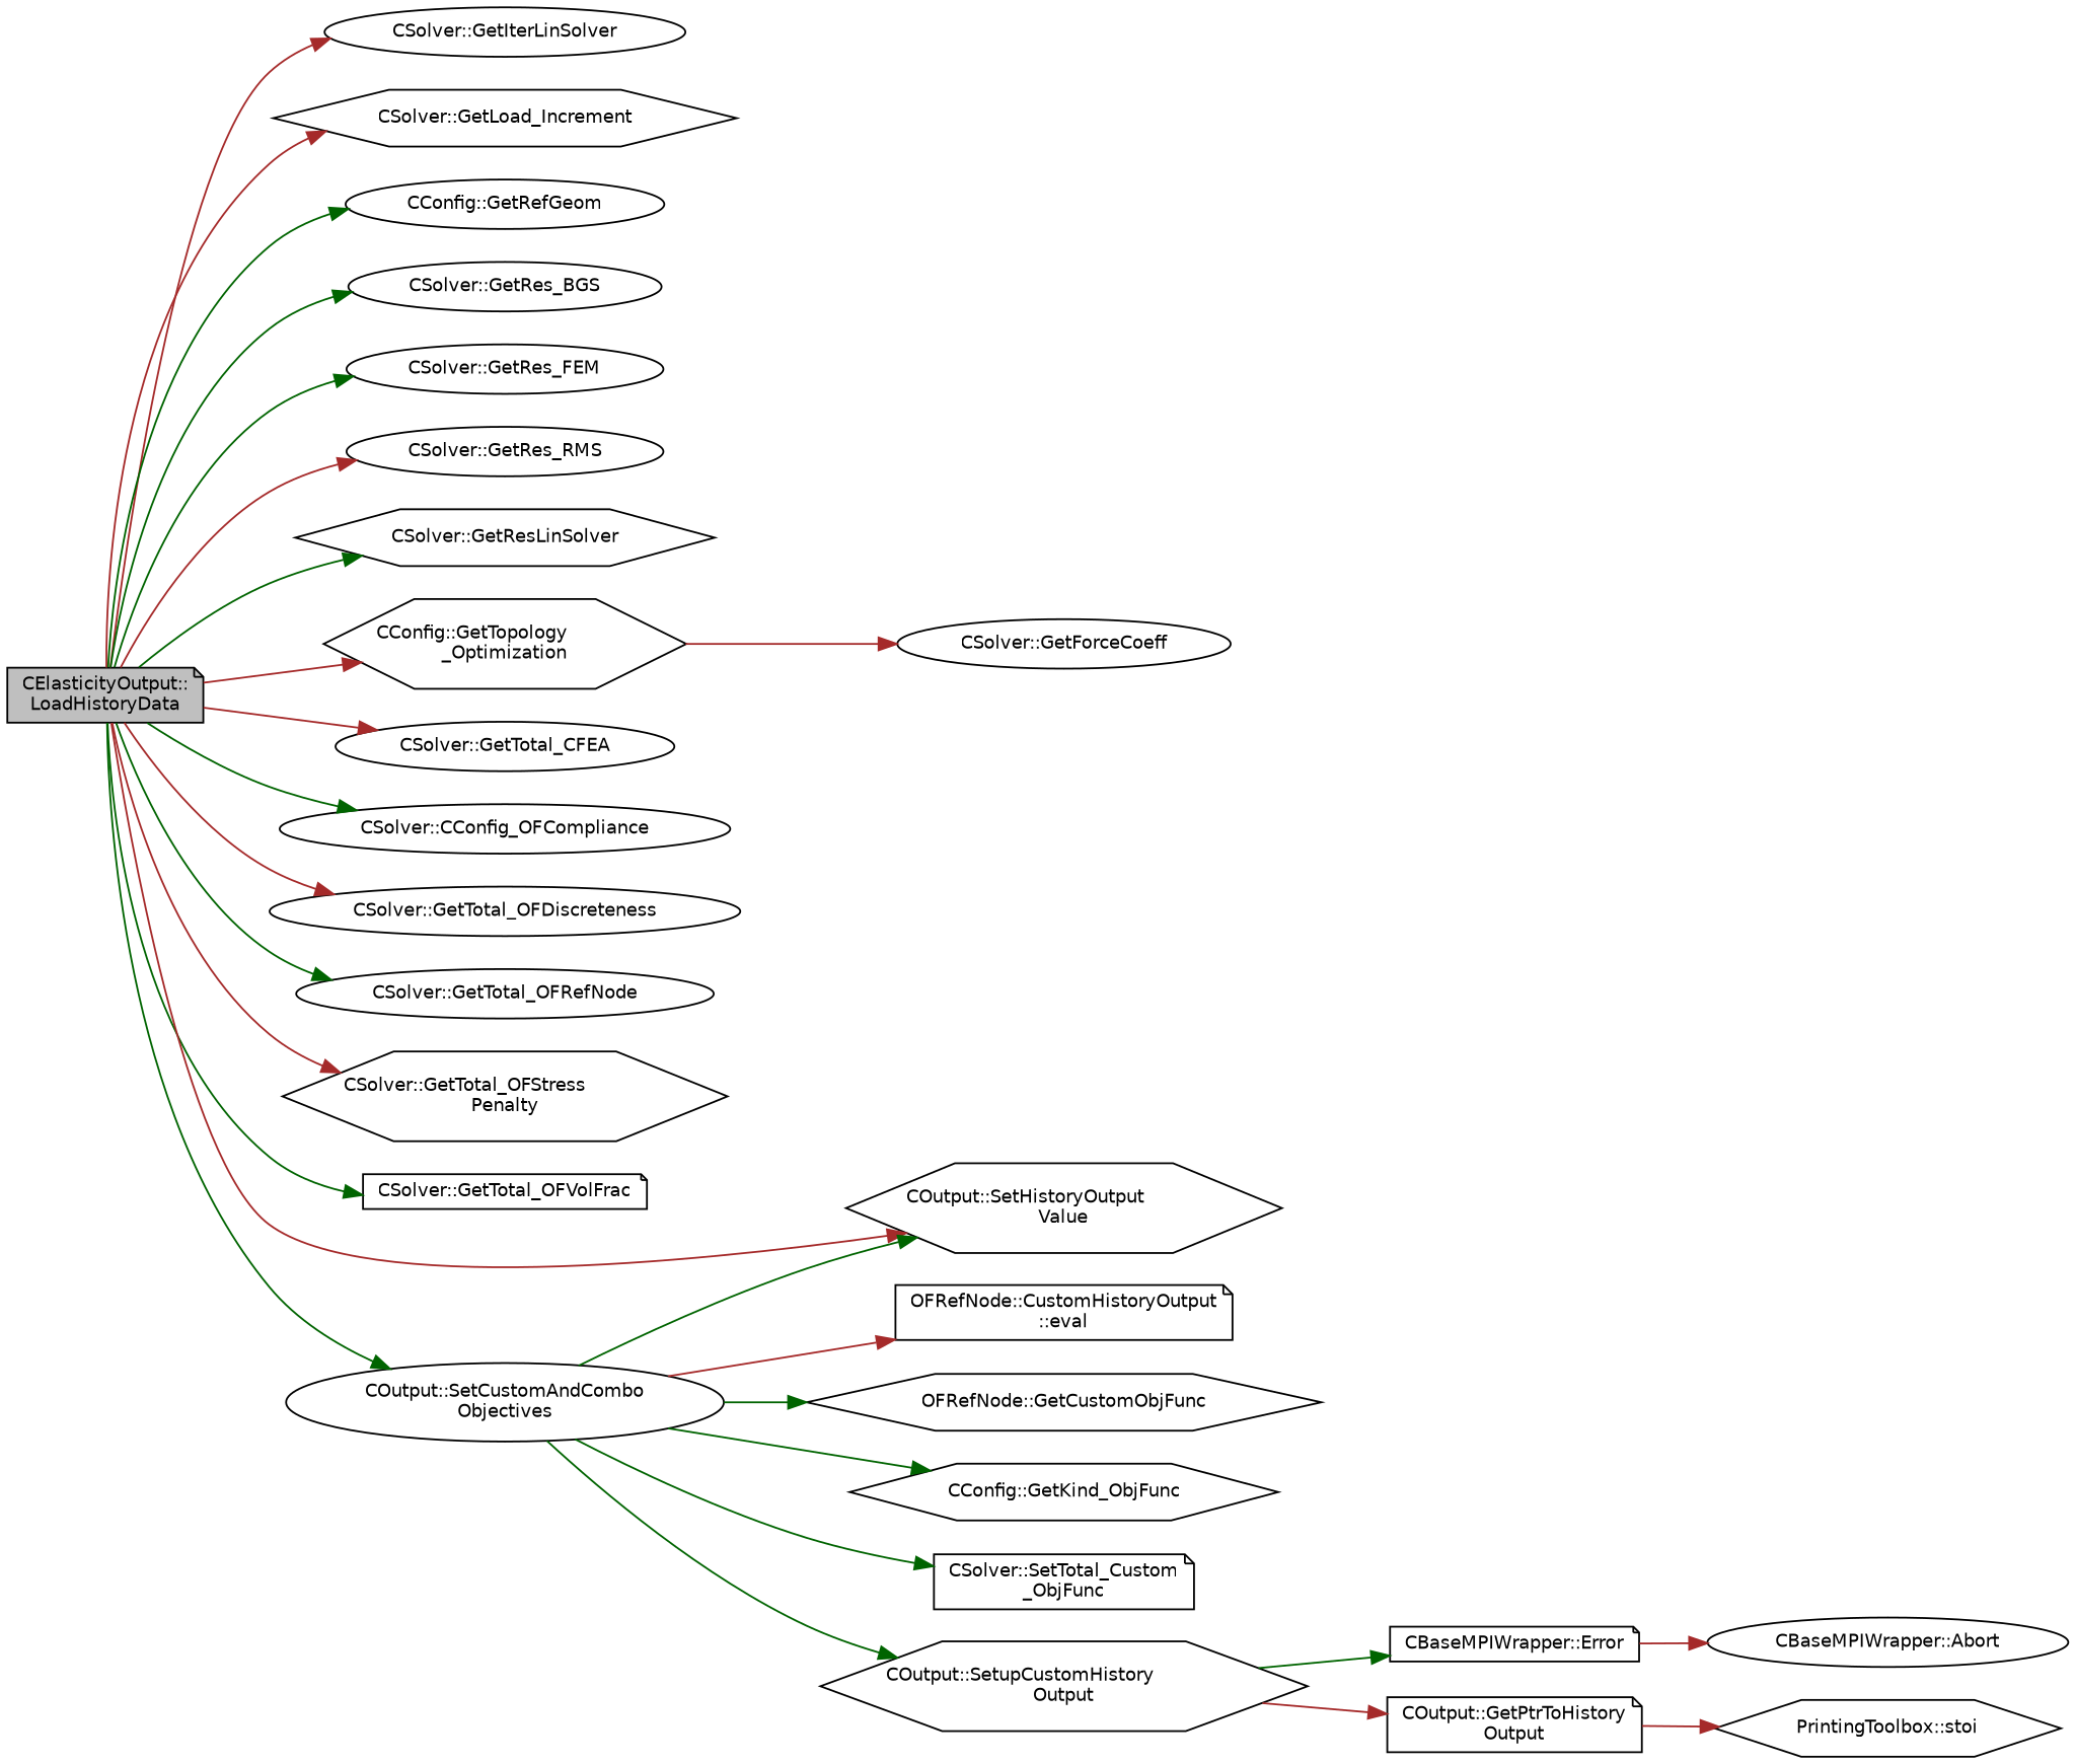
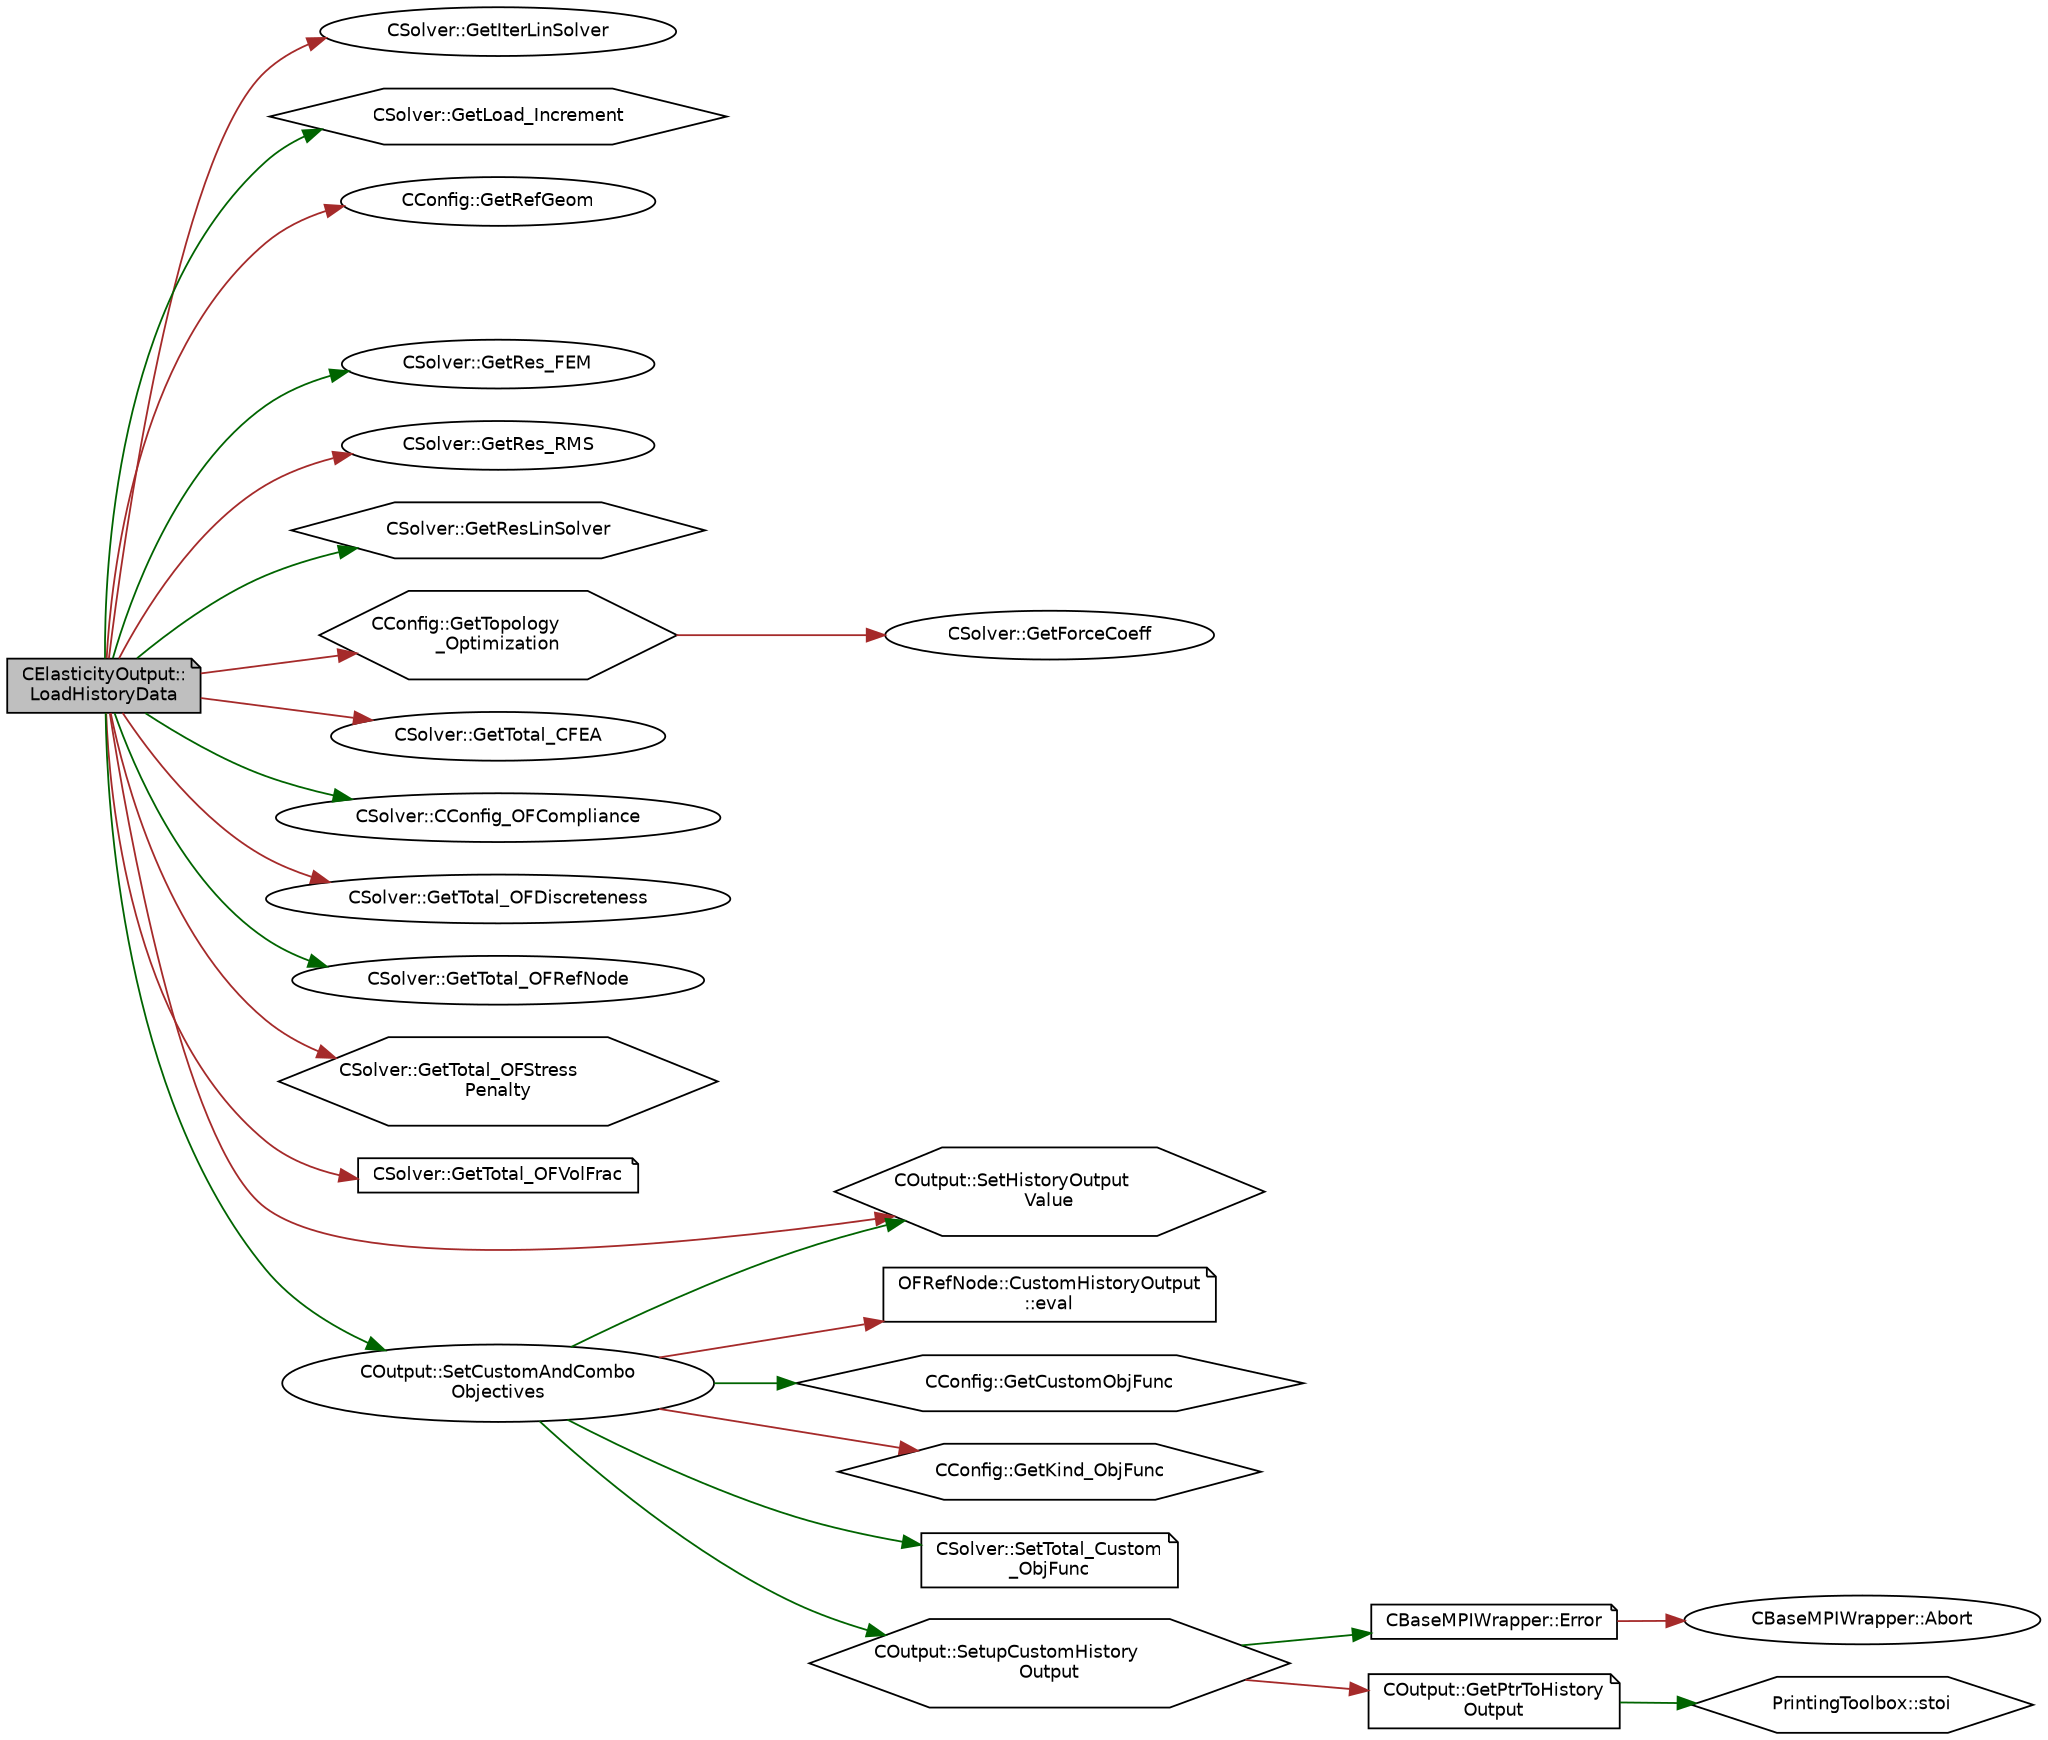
  digraph {
    rankdir=LR
    node [color=black fillcolor=white fontname=Helvetica fontsize=10 shape=ellipse style=filled]
    edge [color=darkgreen fontname=Helvetica fontsize=10 labelfontname=Helvetica labelfontsize=10 style=solid]
    n1 [fillcolor=grey75 fontcolor=black height=0.2 label="CElasticityOutput::\lLoadHistoryData" shape=note width=0.4]
    n2 [height=0.2 label="CSolver::GetIterLinSolver" width=0.4]
    n3 [height=0.2 label="CSolver::GetLoad_Increment" shape=hexagon width=0.4]
    n4 [height=0.2 label="CConfig::GetRefGeom" width=0.4]
-   n5 [height=0.2 label="CSolver::GetRes_BGS" width=0.4]
    n6 [height=0.2 label="CSolver::GetRes_FEM" width=0.4]
    n7 [height=0.2 label="CSolver::GetRes_RMS" width=0.4]
    n8 [height=0.2 label="CSolver::GetResLinSolver" shape=hexagon width=0.4]
    n9 [height=0.2 label="CConfig::GetTopology\l_Optimization" shape=hexagon width=0.4]
    n10 [height=0.2 label="CSolver::GetTotal_CFEA" width=0.4]
    n11 [height=0.2 label="CSolver::CConfig_OFCompliance" width=0.4]
    n12 [height=0.2 label="CSolver::GetTotal_OFDiscreteness" width=0.4]
    n13 [height=0.2 label="CSolver::GetTotal_OFRefNode" width=0.4]
    n14 [height=0.2 label="CSolver::GetTotal_OFStress\lPenalty" shape=hexagon width=0.4]
    n15 [height=0.2 label="CSolver::GetTotal_OFVolFrac" shape=note width=0.4]
    n16 [height=0.2 label="COutput::SetCustomAndCombo\lObjectives" width=0.4]
    n17 [height=0.2 label="COutput::SetHistoryOutput\lValue" shape=hexagon width=0.4]
    n18 [height=0.2 label="CSolver::GetForceCoeff" width=0.4]
    n19 [height=0.2 label="OFRefNode::CustomHistoryOutput\l::eval" shape=note width=0.4]
-   n20 [height=0.2 label="OFRefNode::GetCustomObjFunc" shape=hexagon width=0.4]
+   n20 [height=0.2 label="CConfig::GetCustomObjFunc" shape=hexagon width=0.4]
    n21 [height=0.2 label="CConfig::GetKind_ObjFunc" shape=hexagon width=0.4]
    n22 [height=0.2 label="CSolver::SetTotal_Custom\l_ObjFunc" shape=note width=0.4]
    n23 [height=0.2 label="COutput::SetupCustomHistory\lOutput" shape=hexagon width=0.4]
    n24 [height=0.2 label="CBaseMPIWrapper::Error" shape=note width=0.4]
    n25 [height=0.2 label="COutput::GetPtrToHistory\lOutput" shape=note width=0.4]
    n26 [height=0.2 label="CBaseMPIWrapper::Abort" width=0.4]
    n27 [height=0.2 label="PrintingToolbox::stoi" shape=hexagon width=0.4]
    n1 -> n2 [color=brown]
-   n1 -> n3 [color=brown]
-   n1 -> n4
-   n1 -> n5
+   n1 -> n3
+   n1 -> n4 [color=brown]
    n1 -> n6
    n1 -> n7 [color=brown]
    n1 -> n8
    n1 -> n9 [color=brown]
    n1 -> n10 [color=brown]
    n1 -> n11
    n1 -> n12 [color=brown]
    n1 -> n13
    n1 -> n14 [color=brown]
-   n1 -> n15
+   n1 -> n15 [color=brown]
    n1 -> n16
    n1 -> n17 [color=brown]
    n9 -> n18 [color=brown]
    n16 -> n17
    n16 -> n19 [color=brown]
    n16 -> n20
-   n16 -> n21
+   n16 -> n21 [color=brown]
    n16 -> n22
    n16 -> n23
    n23 -> n24
    n23 -> n25 [color=brown]
    n24 -> n26 [color=brown]
-   n25 -> n27 [color=brown]
+   n25 -> n27
  }
